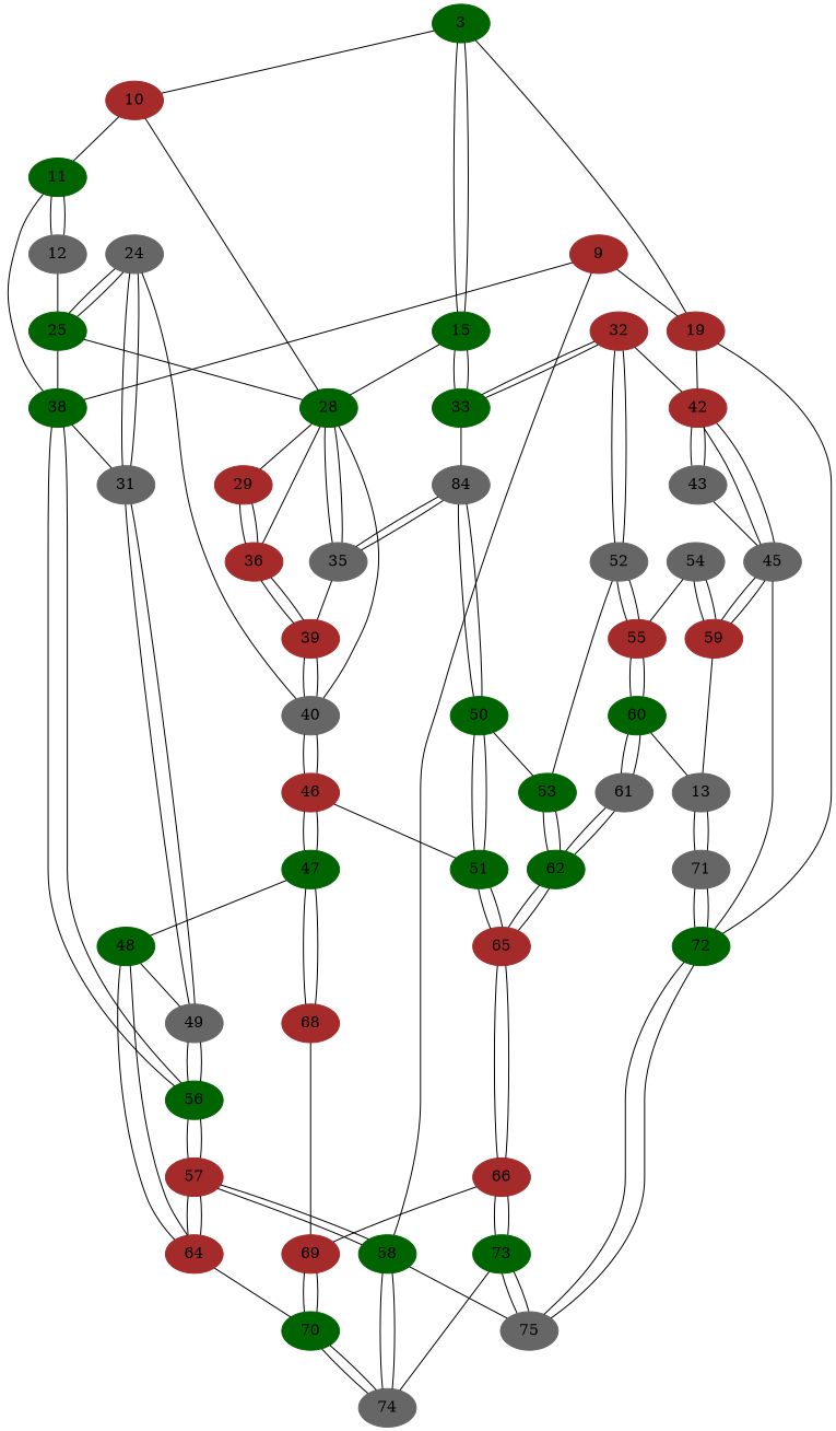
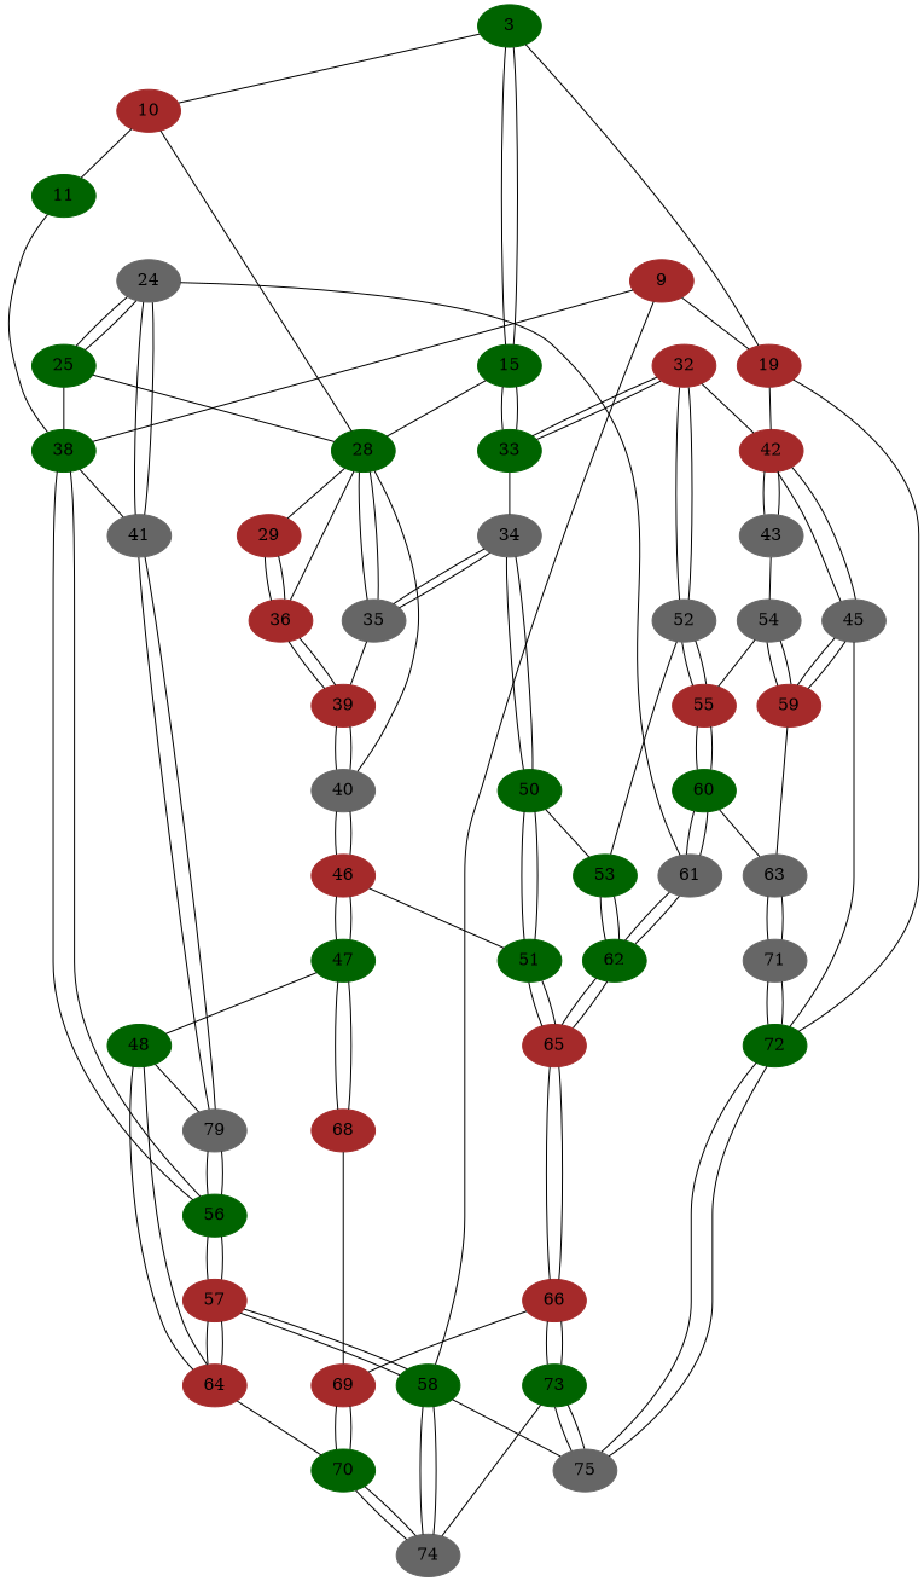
  graph {
    node [color=darkgreen style=filled]
    10 [color=brown super="+2"]
    3
    15
    19 [color=brown super="+5"]
    11 [super="+7"]
    28 [super="+18+22+13"]
    33
    42 [color=brown super="+30+31"]
    72 [super="+44"]
    9 [color=brown]
    38 [super="+21+8+37"]
    58
-   41 [color=gray40 label=31]
+   41 [color=gray40]
    56
    74 [color=gray40]
    75 [color=gray40]
-   12 [color=gray40]
    40 [color=gray40 super="+23"]
    29 [color=brown]
    35 [color=gray40]
    36 [color=brown super="+26+27"]
    25 [super="+20"]
-   34 [color=gray40 label=84]
+   34 [color=gray40]
    43 [color=gray40]
    45 [color=gray40]
    24 [color=gray40]
    46 [color=brown]
-   49 [color=gray40]
+   49 [color=gray40 label=79]
    39 [color=brown]
    32 [color=brown]
    52 [color=gray40]
    53
    55 [color=brown]
    50
    51
    57 [color=brown]
    47
    54 [color=gray40]
    59 [color=brown]
-   63 [color=gray40 label=13]
+   63 [color=gray40]
    48
    68 [color=brown]
    65 [color=brown]
    64 [color=brown]
    69 [color=brown super="+67"]
    70
    62
    66 [color=brown]
    60
    61 [color=gray40]
    71 [color=gray40]
    73
    10 -- 11 [weight=2]
    10 -- 28
    3 -- 10
    3 -- 15
    3 -- 15
    3 -- 19
    15 -- 28
    15 -- 33
    15 -- 33
    19 -- 42
    19 -- 72
    11 -- 38
-   11 -- 12 [weight=2]
-   11 -- 12
    28 -- 40
    28 -- 29
    28 -- 35
    28 -- 35
    28 -- 36
    33 -- 34
    42 -- 43 [weight=2]
    42 -- 43
    42 -- 45
    42 -- 45
    72 -- 75 [weight=2]
    72 -- 75
    9 -- 19 [weight=2]
    9 -- 38
    9 -- 58
    38 -- 41
    38 -- 56
    38 -- 56
    58 -- 74
    58 -- 74
    58 -- 75
    41 -- 49
    41 -- 49
    56 -- 57
    56 -- 57
-   12 -- 25
    40 -- 46
    40 -- 46
    29 -- 36 [weight=2]
    29 -- 36
    35 -- 39
    36 -- 39
    36 -- 39
    25 -- 28
    25 -- 38 [weight=2]
    34 -- 35
    34 -- 35
    34 -- 50
    34 -- 50
-   43 -- 45
+   43 -- 54
    45 -- 72
    45 -- 59
    45 -- 59
    24 -- 41
    24 -- 41
-   24 -- 40
+   24 -- 61
    24 -- 25
    24 -- 25
    46 -- 51
    46 -- 47
    46 -- 47
    49 -- 56
    49 -- 56
    39 -- 40
    39 -- 40
    32 -- 33
    32 -- 33
    32 -- 42
    32 -- 52
    32 -- 52
    52 -- 53
    52 -- 55
    52 -- 55
    53 -- 62
    53 -- 62
    55 -- 60
    55 -- 60
    50 -- 53
    50 -- 51
    50 -- 51
    51 -- 65
    51 -- 65
    57 -- 58
    57 -- 58
    57 -- 64
    57 -- 64
    47 -- 48
    47 -- 68
    47 -- 68
    54 -- 55
    54 -- 59
    54 -- 59
    59 -- 63
    63 -- 71
    63 -- 71
    48 -- 49
    48 -- 64
    48 -- 64
    68 -- 69 [weight=2]
    65 -- 66
    65 -- 66
    64 -- 70
    69 -- 70
    69 -- 70
    70 -- 74
    70 -- 74
    62 -- 65
    62 -- 65
    66 -- 69
    66 -- 73
    66 -- 73
    60 -- 63
    60 -- 61
    60 -- 61
    61 -- 62
    61 -- 62
    71 -- 72
    71 -- 72
    73 -- 74
    73 -- 75
    73 -- 75
  }
